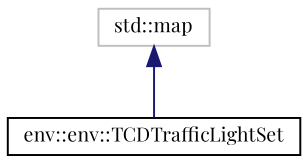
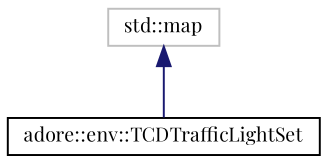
  digraph {
    rankdir=TB
    fontname="Playfair Display"
    node [fillcolor=white fontname="Playfair Display" fontsize=10 shape=record style=filled]
    n1 [color=grey75 height=0.2 label="std::map" width=0.4]
-   n2 [color=black height=0.2 label="env::env::TCDTrafficLightSet" width=0.4]
+   n2 [color=black height=0.2 label="adore::env::TCDTrafficLightSet" width=0.4]
    n1 -> n2 [color=midnightblue dir=back fontname="Playfair Display" fontsize=10 labelfontname=Helvetica labelfontsize=10 style=solid]
  }
